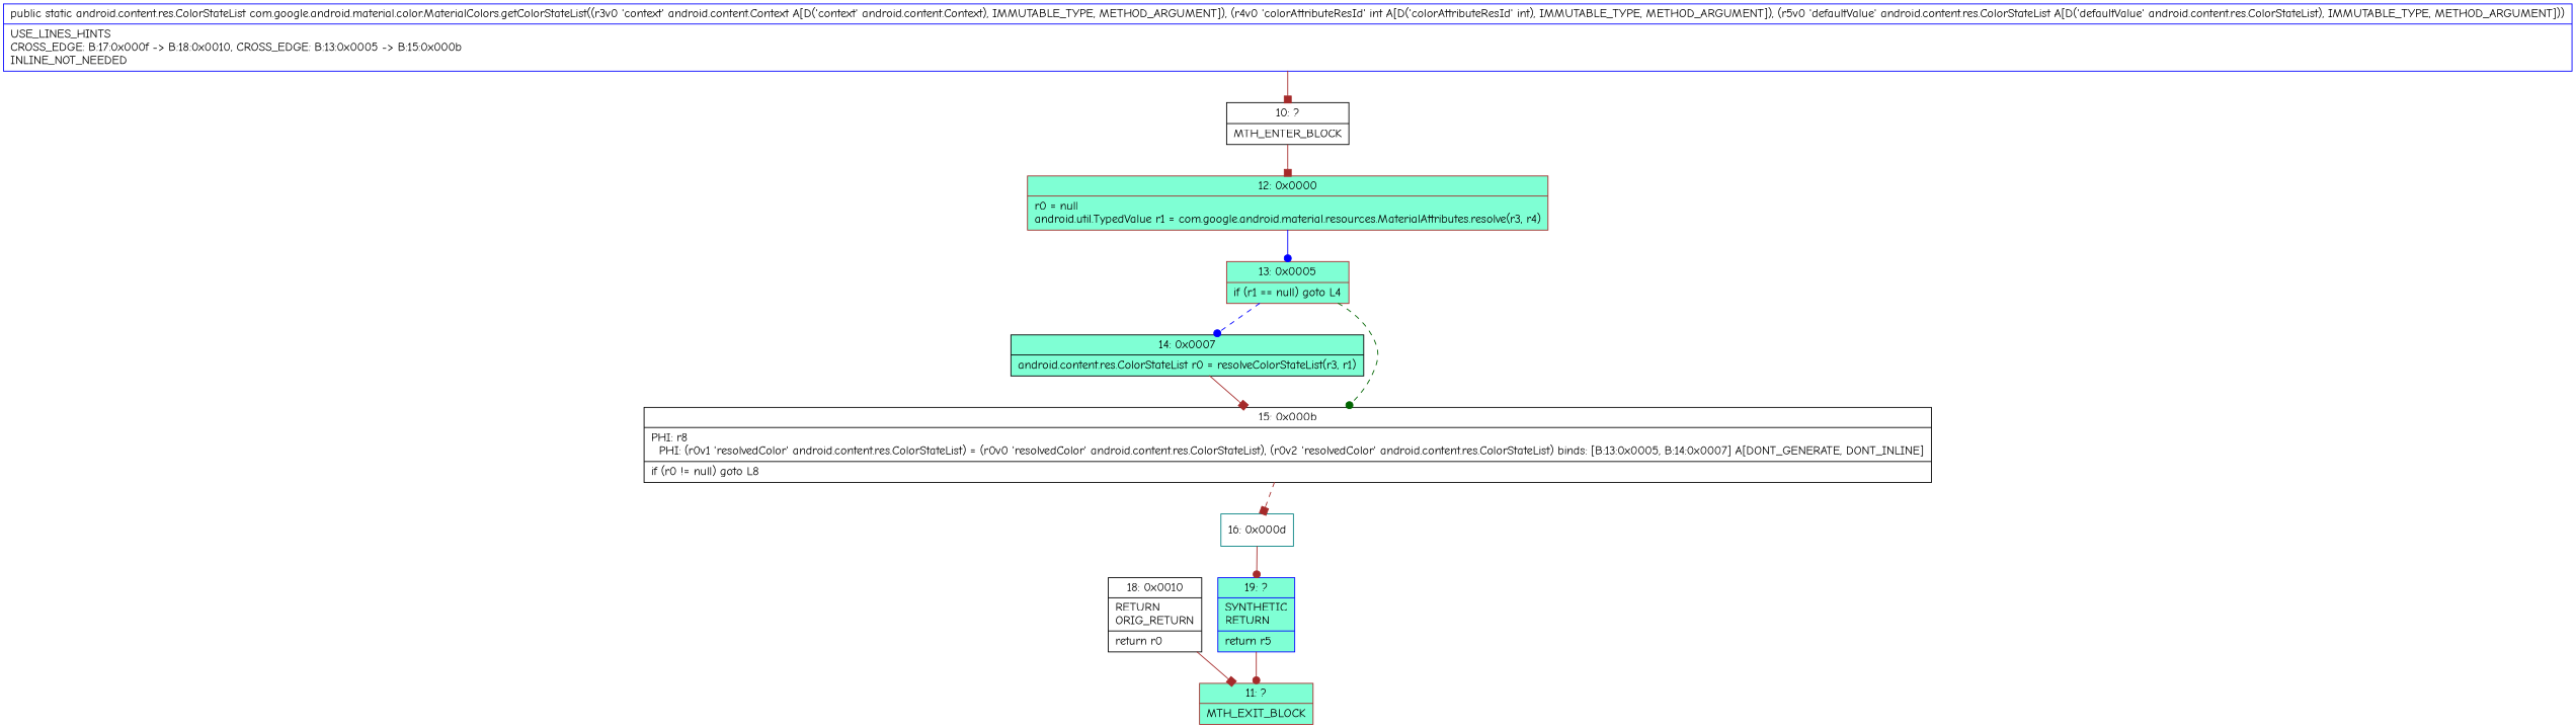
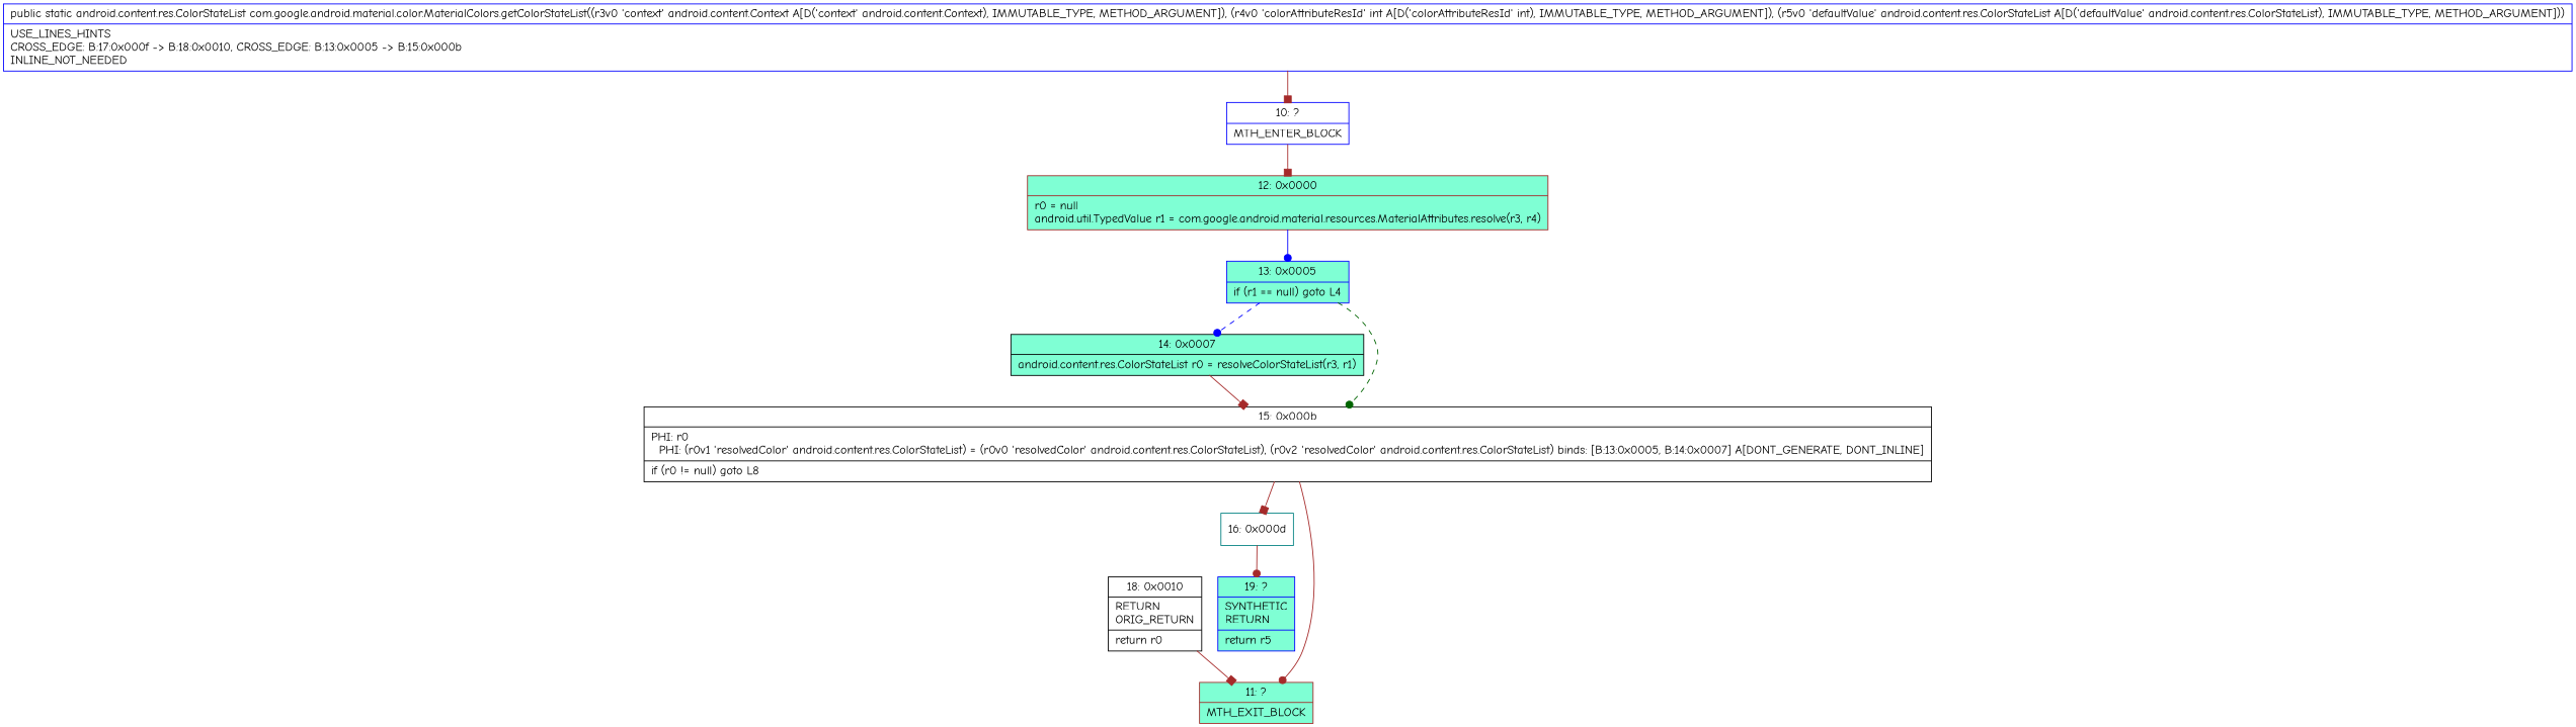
  digraph {
    fontname="Comic Neue"
    node [color=blue fillcolor=white fontname="Comic Neue" shape=record style=filled]
    edge [arrowhead=box color=brown fontname="Comic Neue"]
-   n1 [color=black label="{10\:\ ?|MTH_ENTER_BLOCK\l}"]
+   n1 [label="{10\:\ ?|MTH_ENTER_BLOCK\l}"]
    n2 [color=brown fillcolor=aquamarine label="{12\:\ 0x0000|r0 = null\landroid.util.TypedValue r1 = com.google.android.material.resources.MaterialAttributes.resolve(r3, r4)\l}"]
-   n3 [color=brown fillcolor=aquamarine label="{13\:\ 0x0005|if (r1 == null) goto L4\l}"]
+   n3 [fillcolor=aquamarine label="{13\:\ 0x0005|if (r1 == null) goto L4\l}"]
    n4 [color=black fillcolor=aquamarine label="{14\:\ 0x0007|android.content.res.ColorStateList r0 = resolveColorStateList(r3, r1)\l}"]
-   n5 [color=black label="{15\:\ 0x000b|PHI: r8 \l  PHI: (r0v1 'resolvedColor' android.content.res.ColorStateList) = (r0v0 'resolvedColor' android.content.res.ColorStateList), (r0v2 'resolvedColor' android.content.res.ColorStateList) binds: [B:13:0x0005, B:14:0x0007] A[DONT_GENERATE, DONT_INLINE]\l|if (r0 != null) goto L8\l}"]
+   n5 [color=black label="{15\:\ 0x000b|PHI: r0 \l  PHI: (r0v1 'resolvedColor' android.content.res.ColorStateList) = (r0v0 'resolvedColor' android.content.res.ColorStateList), (r0v2 'resolvedColor' android.content.res.ColorStateList) binds: [B:13:0x0005, B:14:0x0007] A[DONT_GENERATE, DONT_INLINE]\l|if (r0 != null) goto L8\l}"]
    n6 [color=teal label="{16\:\ 0x000d}"]
    n7 [fillcolor=aquamarine label="{19\:\ ?|SYNTHETIC\lRETURN\l|return r5\l}"]
    n8 [color=brown fillcolor=aquamarine label="{11\:\ ?|MTH_EXIT_BLOCK\l}"]
    n9 [color=black label="{18\:\ 0x0010|RETURN\lORIG_RETURN\l|return r0\l}"]
    n10 [label="{public static android.content.res.ColorStateList com.google.android.material.color.MaterialColors.getColorStateList((r3v0 'context' android.content.Context A[D('context' android.content.Context), IMMUTABLE_TYPE, METHOD_ARGUMENT]), (r4v0 'colorAttributeResId' int A[D('colorAttributeResId' int), IMMUTABLE_TYPE, METHOD_ARGUMENT]), (r5v0 'defaultValue' android.content.res.ColorStateList A[D('defaultValue' android.content.res.ColorStateList), IMMUTABLE_TYPE, METHOD_ARGUMENT]))  | USE_LINES_HINTS\lCROSS_EDGE: B:17:0x000f \-\> B:18:0x0010, CROSS_EDGE: B:13:0x0005 \-\> B:15:0x000b\lINLINE_NOT_NEEDED\l}"]
    n1 -> n2
    n2 -> n3 [arrowhead=dot color=blue]
    n3 -> n4 [arrowhead=dot color=blue style=dashed]
    n3 -> n5 [arrowhead=dot color=darkgreen style=dashed]
    n4 -> n5
-   n5 -> n6 [style=dashed]
+   n5 -> n6 [style=solid]
    n6 -> n7 [arrowhead=dot]
-   n7 -> n8 [arrowhead=dot]
+   n5 -> n8 [arrowhead=dot]
    n9 -> n8
    n10 -> n1
  }
